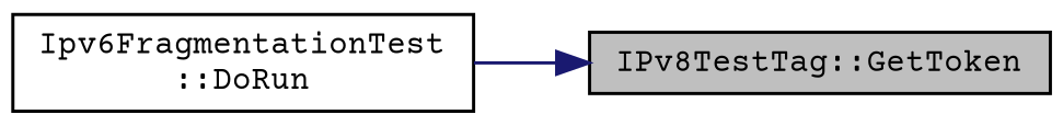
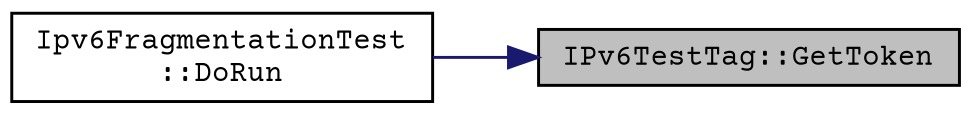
  digraph {
    rankdir=RL
    fontname="Courier Prime"
    node [color=black fontname="Courier Prime" fontsize=10 shape=record style=filled]
-   n1 [fillcolor=grey75 fontcolor=black height=0.2 label="IPv8TestTag::GetToken" width=0.4]
+   n1 [fillcolor=grey75 fontcolor=black height=0.2 label="IPv6TestTag::GetToken" width=0.4]
    n2 [fillcolor=white height=0.2 label="Ipv6FragmentationTest\l::DoRun" width=0.4]
    n1 -> n2 [color=midnightblue dir=back fontname="Courier Prime" fontsize=10 labelfontname=Helvetica labelfontsize=10 style=solid]
  }
